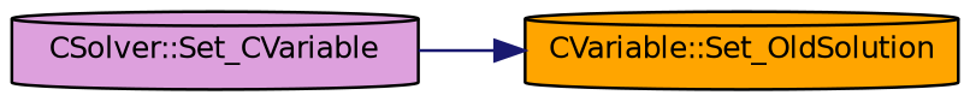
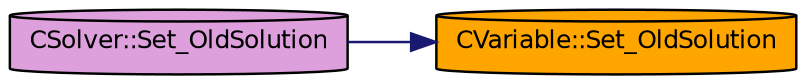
  digraph {
    rankdir=LR
    node [color=black fontname=Helvetica fontsize=10 shape=cylinder style=filled]
-   n1 [fillcolor=plum fontcolor=black height=0.2 label="CSolver::Set_CVariable" width=0.4]
+   n1 [fillcolor=plum fontcolor=black height=0.2 label="CSolver::Set_OldSolution" width=0.4]
    n2 [fillcolor=orange height=0.2 label="CVariable::Set_OldSolution" width=0.4]
    n1 -> n2 [color=midnightblue fontname=Helvetica fontsize=10 labelfontname=Helvetica labelfontsize=10 style=solid arrowhead=normal]
  }
